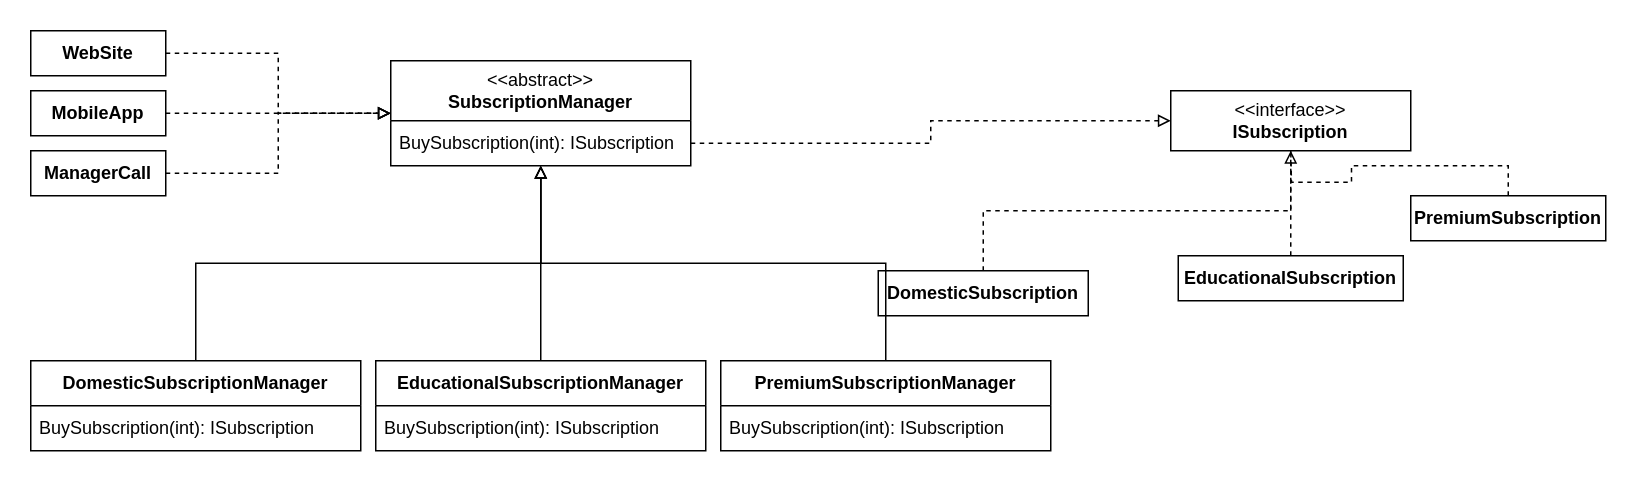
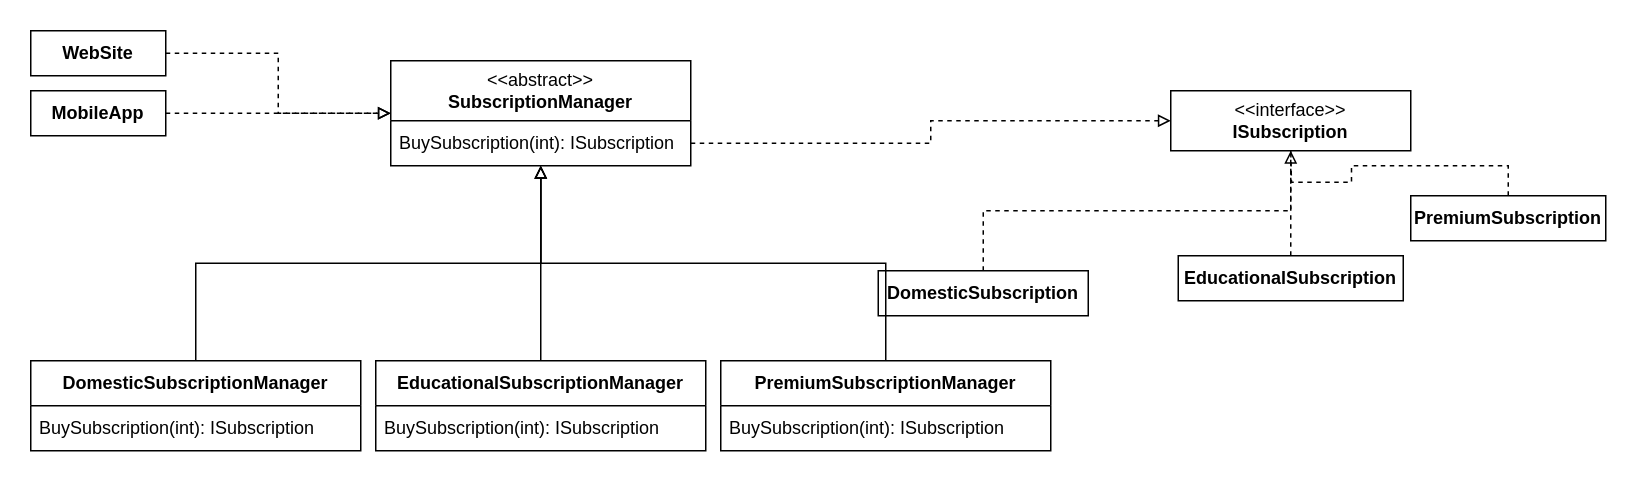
  <mxCell id="0" />
  <mxCell id="1" parent="0" />
  <mxCell id="2" value="&amp;lt;&amp;lt;interface&amp;gt;&amp;gt;&lt;br style=&quot;padding: 0px; margin: 0px; font-weight: 700;&quot;&gt;&lt;span style=&quot;font-weight: 700;&quot;&gt;ISubscription&lt;/span&gt;" style="rounded=0;whiteSpace=wrap;html=1;" parent="1" vertex="1"><mxGeometry x="780" y="60" width="160" height="40" as="geometry" /></mxCell>
  <mxCell id="3" style="edgeStyle=orthogonalEdgeStyle;rounded=0;orthogonalLoop=1;jettySize=auto;html=1;entryX=0.5;entryY=1;entryDx=0;entryDy=0;exitX=0.5;exitY=0;exitDx=0;exitDy=0;dashed=1;endArrow=none;endFill=0;" parent="1" source="4" target="2" edge="1"><mxGeometry relative="1" as="geometry" /></mxCell>
  <mxCell id="4" value="&lt;b&gt;DomesticSubscription&lt;/b&gt;" style="rounded=0;whiteSpace=wrap;html=1;" parent="1" vertex="1"><mxGeometry x="585" y="180" width="140" height="30" as="geometry" /></mxCell>
  <mxCell id="5" value="" style="edgeStyle=orthogonalEdgeStyle;rounded=0;orthogonalLoop=1;jettySize=auto;html=1;dashed=1;endArrow=block;endFill=0;" parent="1" source="6" target="2" edge="1"><mxGeometry relative="1" as="geometry" /></mxCell>
  <mxCell id="6" value="&lt;b&gt;EducationalSubscription&lt;/b&gt;" style="rounded=0;whiteSpace=wrap;html=1;" parent="1" vertex="1"><mxGeometry x="785" y="170" width="150" height="30" as="geometry" /></mxCell>
  <mxCell id="7" style="edgeStyle=orthogonalEdgeStyle;rounded=0;orthogonalLoop=1;jettySize=auto;html=1;exitX=0.5;exitY=0;exitDx=0;exitDy=0;dashed=1;endArrow=none;endFill=0;" parent="1" source="8" edge="1"><mxGeometry relative="1" as="geometry"><mxPoint x="860" y="100" as="targetPoint" /></mxGeometry></mxCell>
  <mxCell id="8" value="&lt;b&gt;PremiumSubscription&lt;/b&gt;" style="rounded=0;whiteSpace=wrap;html=1;" parent="1" vertex="1"><mxGeometry x="940" y="130" width="130" height="30" as="geometry" /></mxCell>
  <mxCell id="9" style="edgeStyle=orthogonalEdgeStyle;rounded=0;orthogonalLoop=1;jettySize=auto;html=1;entryX=0;entryY=0.5;entryDx=0;entryDy=0;exitX=1;exitY=0.5;exitDx=0;exitDy=0;endArrow=block;endFill=0;dashed=1;" parent="1" source="11" target="2" edge="1"><mxGeometry relative="1" as="geometry" /></mxCell>
  <mxCell id="10" value="&amp;lt;&amp;lt;abstract&amp;gt;&amp;gt;&lt;br&gt;&lt;b&gt;SubscriptionManager&lt;/b&gt;" style="swimlane;fontStyle=0;childLayout=stackLayout;horizontal=1;startSize=40;horizontalStack=0;resizeParent=1;resizeParentMax=0;resizeLast=0;collapsible=1;marginBottom=0;whiteSpace=wrap;html=1;" parent="1" vertex="1"><mxGeometry x="260" y="40" width="200" height="70" as="geometry"><mxRectangle x="360" y="260" width="60" height="30" as="alternateBounds" /></mxGeometry></mxCell>
  <mxCell id="11" value="BuySubscription(int): ISubscription" style="text;strokeColor=none;fillColor=none;align=left;verticalAlign=middle;spacingLeft=4;spacingRight=4;overflow=hidden;points=[[0,0.5],[1,0.5]];portConstraint=eastwest;rotatable=0;whiteSpace=wrap;html=1;" parent="10" vertex="1"><mxGeometry y="40" width="200" height="30" as="geometry" /></mxCell>
  <mxCell id="12" style="edgeStyle=orthogonalEdgeStyle;rounded=0;orthogonalLoop=1;jettySize=auto;html=1;exitX=0.5;exitY=0;exitDx=0;exitDy=0;endArrow=block;endFill=0;" parent="1" source="13" target="10" edge="1"><mxGeometry relative="1" as="geometry" /></mxCell>
  <mxCell id="13" value="&lt;b&gt;DomesticSubscriptionManager&lt;/b&gt;" style="swimlane;fontStyle=0;childLayout=stackLayout;horizontal=1;startSize=30;horizontalStack=0;resizeParent=1;resizeParentMax=0;resizeLast=0;collapsible=1;marginBottom=0;whiteSpace=wrap;html=1;" parent="1" vertex="1"><mxGeometry x="20" y="240" width="220" height="60" as="geometry"><mxRectangle x="360" y="260" width="60" height="30" as="alternateBounds" /></mxGeometry></mxCell>
  <mxCell id="14" value="BuySubscription(int): ISubscription" style="text;strokeColor=none;fillColor=none;align=left;verticalAlign=middle;spacingLeft=4;spacingRight=4;overflow=hidden;points=[[0,0.5],[1,0.5]];portConstraint=eastwest;rotatable=0;whiteSpace=wrap;html=1;" parent="13" vertex="1"><mxGeometry y="30" width="220" height="30" as="geometry" /></mxCell>
  <mxCell id="15" style="edgeStyle=orthogonalEdgeStyle;rounded=0;orthogonalLoop=1;jettySize=auto;html=1;exitX=0.5;exitY=0;exitDx=0;exitDy=0;endArrow=block;endFill=0;" parent="1" source="16" target="10" edge="1"><mxGeometry relative="1" as="geometry" /></mxCell>
  <mxCell id="16" value="&lt;b&gt;PremiumSubscriptionManager&lt;/b&gt;" style="swimlane;fontStyle=0;childLayout=stackLayout;horizontal=1;startSize=30;horizontalStack=0;resizeParent=1;resizeParentMax=0;resizeLast=0;collapsible=1;marginBottom=0;whiteSpace=wrap;html=1;" parent="1" vertex="1"><mxGeometry x="480" y="240" width="220" height="60" as="geometry"><mxRectangle x="360" y="260" width="60" height="30" as="alternateBounds" /></mxGeometry></mxCell>
  <mxCell id="17" value="BuySubscription(int): ISubscription" style="text;strokeColor=none;fillColor=none;align=left;verticalAlign=middle;spacingLeft=4;spacingRight=4;overflow=hidden;points=[[0,0.5],[1,0.5]];portConstraint=eastwest;rotatable=0;whiteSpace=wrap;html=1;" parent="16" vertex="1"><mxGeometry y="30" width="220" height="30" as="geometry" /></mxCell>
  <mxCell id="18" style="edgeStyle=orthogonalEdgeStyle;rounded=0;orthogonalLoop=1;jettySize=auto;html=1;endArrow=block;endFill=0;" parent="1" source="19" target="10" edge="1"><mxGeometry relative="1" as="geometry" /></mxCell>
  <mxCell id="19" value="&lt;b&gt;EducationalSubscriptionManager&lt;/b&gt;" style="swimlane;fontStyle=0;childLayout=stackLayout;horizontal=1;startSize=30;horizontalStack=0;resizeParent=1;resizeParentMax=0;resizeLast=0;collapsible=1;marginBottom=0;whiteSpace=wrap;html=1;" parent="1" vertex="1"><mxGeometry x="250" y="240" width="220" height="60" as="geometry"><mxRectangle x="360" y="260" width="60" height="30" as="alternateBounds" /></mxGeometry></mxCell>
  <mxCell id="20" value="BuySubscription(int): ISubscription" style="text;strokeColor=none;fillColor=none;align=left;verticalAlign=middle;spacingLeft=4;spacingRight=4;overflow=hidden;points=[[0,0.5],[1,0.5]];portConstraint=eastwest;rotatable=0;whiteSpace=wrap;html=1;" parent="19" vertex="1"><mxGeometry y="30" width="220" height="30" as="geometry" /></mxCell>
  <mxCell id="21" style="edgeStyle=orthogonalEdgeStyle;rounded=0;orthogonalLoop=1;jettySize=auto;html=1;endArrow=block;endFill=0;dashed=1;" parent="1" source="22" target="10" edge="1"><mxGeometry relative="1" as="geometry" /></mxCell>
  <mxCell id="22" value="&lt;b&gt;WebSite&lt;/b&gt;" style="rounded=0;whiteSpace=wrap;html=1;" parent="1" vertex="1"><mxGeometry x="20" y="20" width="90" height="30" as="geometry" /></mxCell>
  <mxCell id="23" style="edgeStyle=orthogonalEdgeStyle;rounded=0;orthogonalLoop=1;jettySize=auto;html=1;endArrow=block;endFill=0;dashed=1;" parent="1" source="24" target="10" edge="1"><mxGeometry relative="1" as="geometry" /></mxCell>
  <mxCell id="24" value="&lt;b&gt;MobileApp&lt;/b&gt;" style="rounded=0;whiteSpace=wrap;html=1;" parent="1" vertex="1"><mxGeometry x="20" y="60" width="90" height="30" as="geometry" /></mxCell>
- <mxCell id="25" style="edgeStyle=orthogonalEdgeStyle;rounded=0;orthogonalLoop=1;jettySize=auto;html=1;endArrow=block;endFill=0;dashed=1;" parent="1" source="26" target="10" edge="1"><mxGeometry relative="1" as="geometry" /></mxCell>
- <mxCell id="26" value="&lt;b&gt;ManagerCall&lt;/b&gt;" style="rounded=0;whiteSpace=wrap;html=1;" parent="1" vertex="1"><mxGeometry x="20" y="100" width="90" height="30" as="geometry" /></mxCell>
